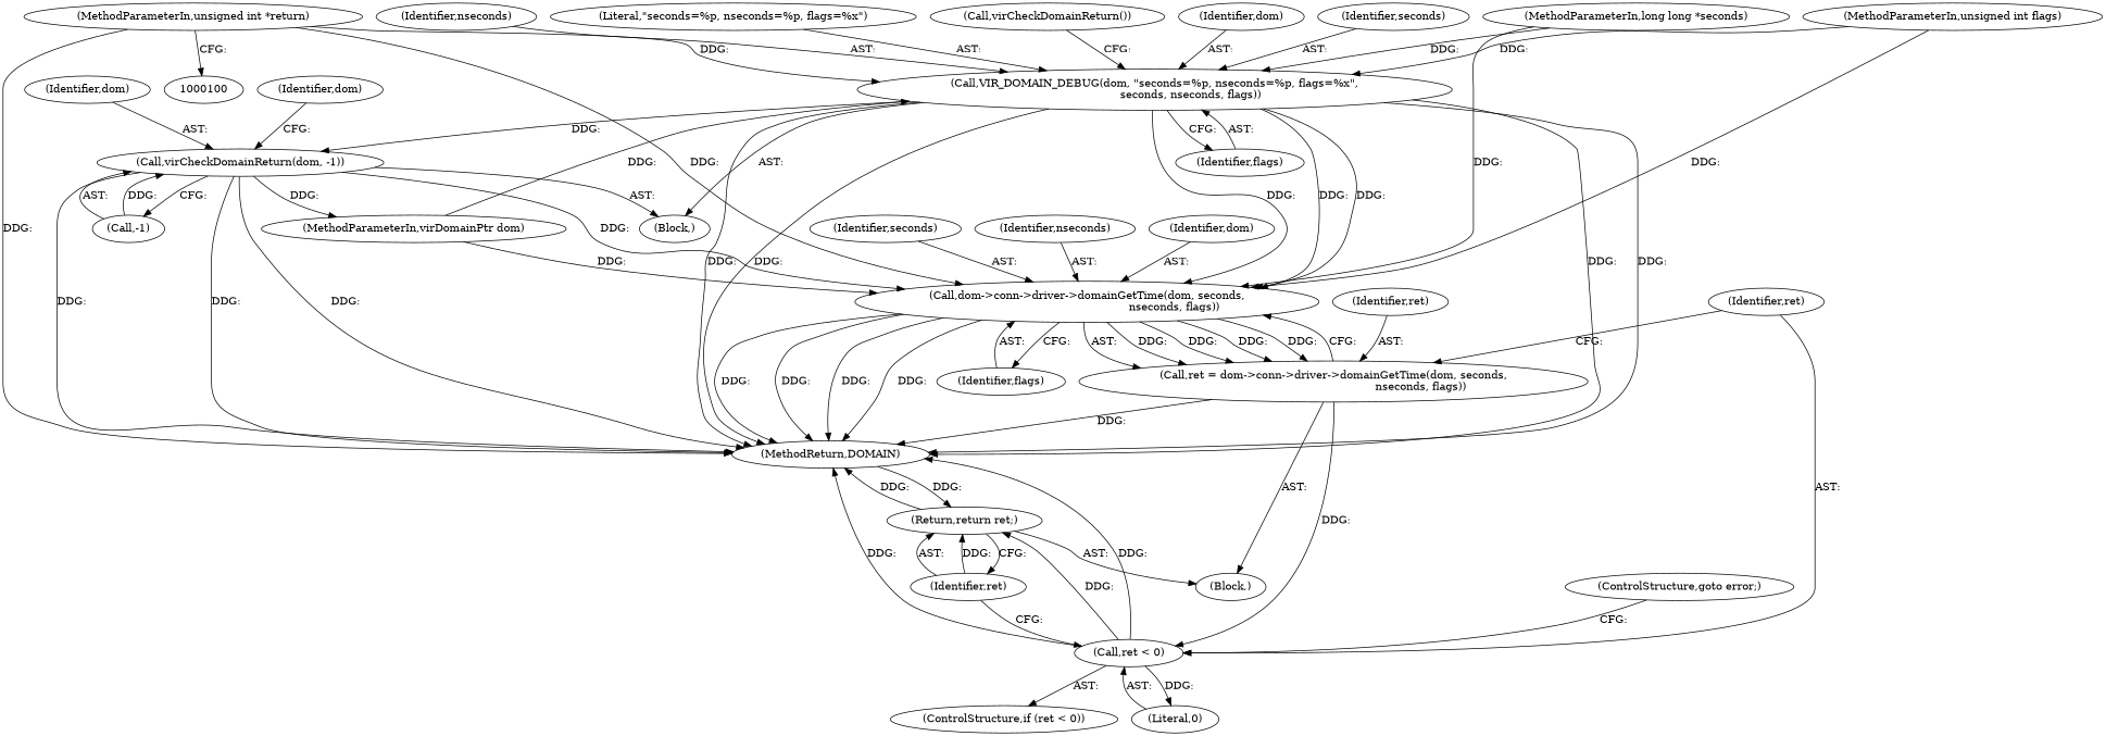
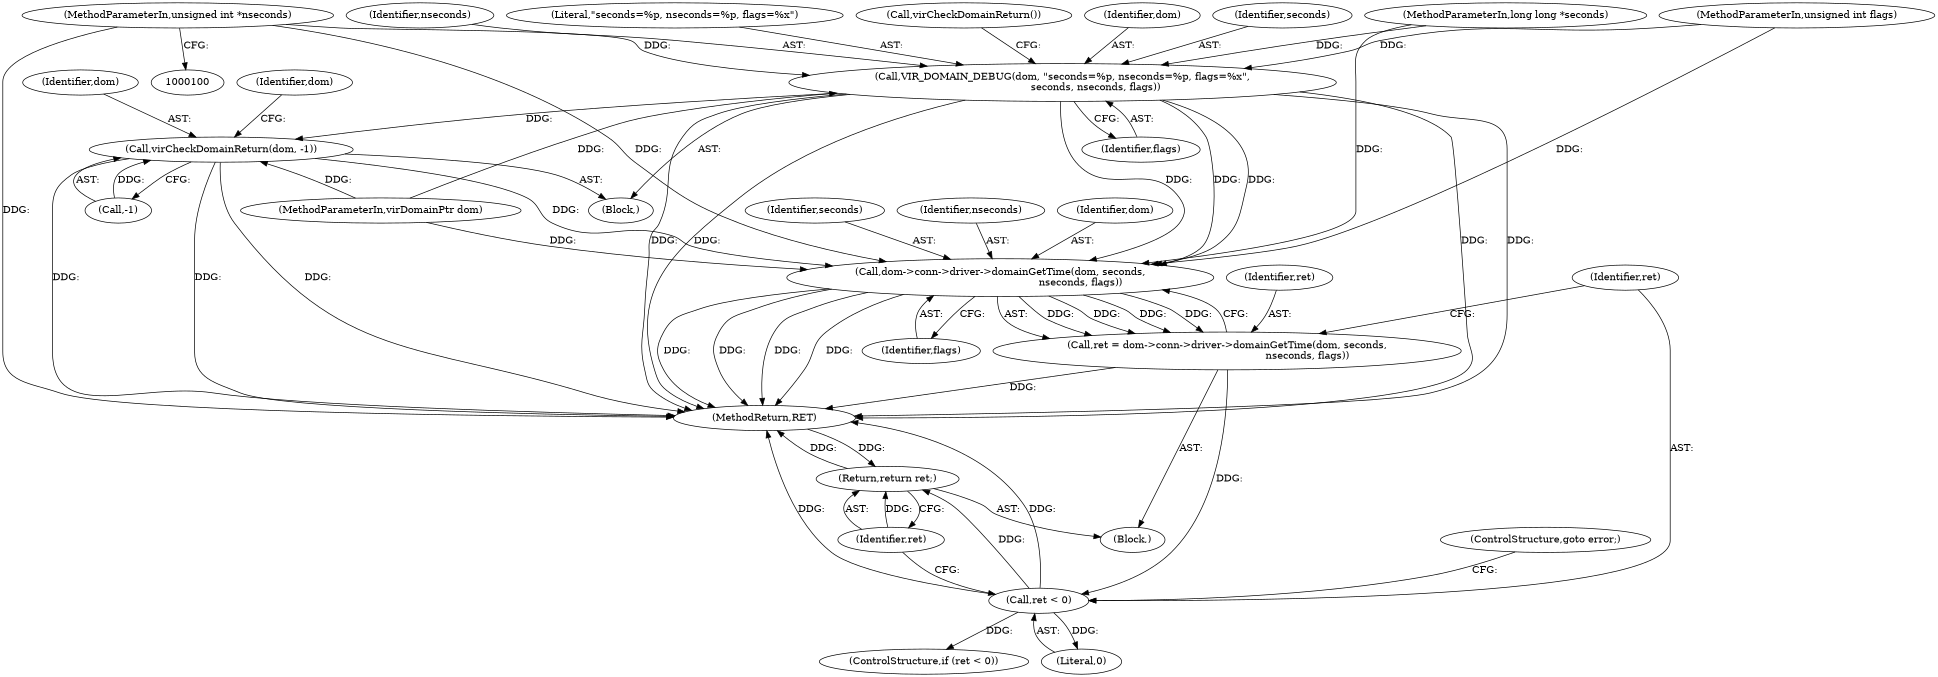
  digraph {
-   n1 [label="(MethodParameterIn,unsigned int *return)"]
+   n1 [label="(MethodParameterIn,unsigned int *nseconds)"]
    n2 [label="(Call,VIR_DOMAIN_DEBUG(dom, \"seconds=%p, nseconds=%p, flags=%x\",\n                     seconds, nseconds, flags))"]
    n3 [label="(Call,dom->conn->driver->domainGetTime(dom, seconds,\n                                                   nseconds, flags))"]
-   n4 [label="(MethodReturn,DOMAIN)"]
+   n4 [label="(MethodReturn,RET)"]
    1000100
    n6 [label="(Call,virCheckDomainReturn(dom, -1))"]
    n7 [label="(Block,)"]
    n8 [label="(Identifier,flags)"]
    n9 [label="(Call,ret = dom->conn->driver->domainGetTime(dom, seconds,\n                                                   nseconds, flags))"]
    n10 [label="(Identifier,flags)"]
    n11 [label="(Return,return ret;)"]
    n12 [label="(Call,-1)"]
    n13 [label="(Call,ret < 0)"]
    n14 [label="(Block,)"]
    n15 [label="(ControlStructure,if (ret < 0))"]
    n16 [label="(Literal,0)"]
    n17 [label="(Identifier,ret)"]
    n18 [label="(MethodParameterIn,virDomainPtr dom)"]
    n19 [label="(Identifier,seconds)"]
    n20 [label="(Identifier,nseconds)"]
    n21 [label="(Literal,\"seconds=%p, nseconds=%p, flags=%x\")"]
    n22 [label="(Identifier,ret)"]
    n23 [label="(Call,virCheckDomainReturn())"]
    n24 [label="(Identifier,dom)"]
    n25 [label="(ControlStructure,goto error;)"]
    n26 [label="(MethodParameterIn,unsigned int flags)"]
    n27 [label="(MethodParameterIn,long long *seconds)"]
    n28 [label="(Identifier,nseconds)"]
    n29 [label="(Identifier,dom)"]
    n30 [label="(Identifier,dom)"]
    n31 [label="(Identifier,dom)"]
    n32 [label="(Identifier,ret)"]
    n33 [label="(Identifier,seconds)"]
    n1 -> n2 [label="DDG: "]
    n1 -> n3 [label="DDG: "]
    n1 -> n4 [label="DDG: "]
    n1 -> 1000100 [label="CFG: "]
    n2 -> n3 [label="DDG: "]
    n2 -> n3 [label="DDG: "]
    n2 -> n3 [label="DDG: "]
    n2 -> n4 [label="DDG: "]
    n2 -> n4 [label="DDG: "]
    n2 -> n4 [label="DDG: "]
    n2 -> n4 [label="DDG: "]
    n2 -> n6 [label="DDG: "]
    n2 -> n7 [label="AST: "]
    n2 -> n8 [label="CFG: "]
    n3 -> n4 [label="DDG: "]
    n3 -> n4 [label="DDG: "]
    n3 -> n4 [label="DDG: "]
    n3 -> n4 [label="DDG: "]
    n3 -> n9 [label="AST: "]
    n3 -> n9 [label="DDG: "]
    n3 -> n9 [label="DDG: "]
    n3 -> n9 [label="DDG: "]
    n3 -> n9 [label="DDG: "]
    n3 -> n10 [label="CFG: "]
    n4 -> n11 [label="DDG: "]
    n6 -> n3 [label="DDG: "]
    n6 -> n4 [label="DDG: "]
    n6 -> n4 [label="DDG: "]
    n6 -> n4 [label="DDG: "]
    n6 -> n7 [label="AST: "]
    n6 -> n12 [label="CFG: "]
    n8 -> n2 [label="AST: "]
    n9 -> n3 [label="CFG: "]
    n9 -> n4 [label="DDG: "]
    n9 -> n13 [label="DDG: "]
    n9 -> n14 [label="AST: "]
    n10 -> n3 [label="AST: "]
    n11 -> n4 [label="DDG: "]
    n11 -> n14 [label="AST: "]
    n11 -> n17 [label="CFG: "]
    n12 -> n6 [label="AST: "]
    n12 -> n6 [label="DDG: "]
    n13 -> n4 [label="DDG: "]
    n13 -> n4 [label="DDG: "]
    n13 -> n11 [label="DDG: "]
-   n13 -> n15 [label="AST: "]
+   n13 -> n15 [label="DDG: "]
    n13 -> n16 [label="DDG: "]
    n16 -> n13 [label="AST: "]
    n17 -> n11 [label="AST: "]
    n17 -> n11 [label="DDG: "]
    n17 -> n13 [label="CFG: "]
    n18 -> n2 [label="DDG: "]
    n18 -> n3 [label="DDG: "]
-   n6 -> n18 [label="DDG: "]
+   n18 -> n6 [label="DDG: "]
    n19 -> n3 [label="AST: "]
    n20 -> n2 [label="AST: "]
    n21 -> n2 [label="AST: "]
    n22 -> n9 [label="AST: "]
    n23 -> n2 [label="CFG: "]
    n24 -> n2 [label="AST: "]
    n25 -> n13 [label="CFG: "]
    n26 -> n2 [label="DDG: "]
    n26 -> n3 [label="DDG: "]
    n27 -> n2 [label="DDG: "]
    n27 -> n3 [label="DDG: "]
    n28 -> n3 [label="AST: "]
    n29 -> n6 [label="CFG: "]
    n30 -> n3 [label="AST: "]
    n31 -> n6 [label="AST: "]
    n32 -> n9 [label="CFG: "]
    n32 -> n13 [label="AST: "]
    n33 -> n2 [label="AST: "]
  }
